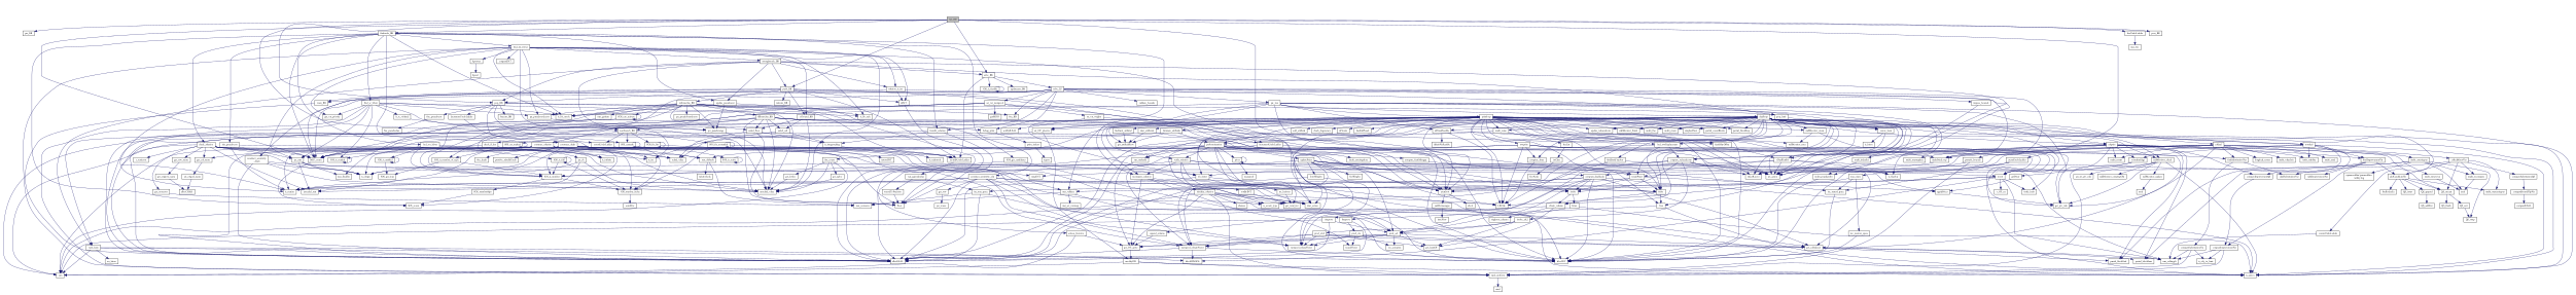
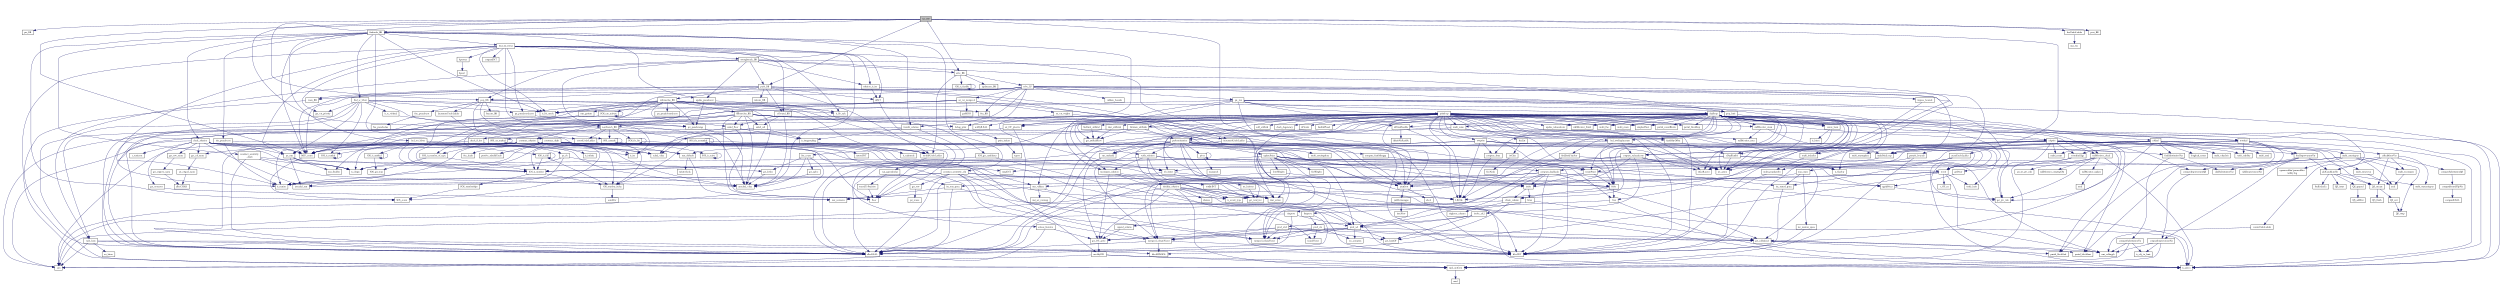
  digraph {
    fontname="EB Garamond"
    rankdir=TB
    node [color=black fillcolor=white fontname="EB Garamond" fontsize=10 shape=record style=filled]
    edge [color=midnightblue fontname="EB Garamond" fontsize=10 labelfontname=Helvetica labelfontsize=10 style=solid]
    n1 [fillcolor=grey75 fontcolor=black height=0.2 label=run_BB width=0.4]
    n2 [height=0.2 label=pre_BB width=0.4]
    n3 [height=0.2 label=createUndoLadder width=0.4]
    n4 [height=0.2 label=MIP_count width=0.4]
    n5 [height=0.2 label=push_BB width=0.4]
    n6 [height=0.2 label=userabort width=0.4]
    n7 [height=0.2 label=nextbranch_BB width=0.4]
    n8 [height=0.2 label=pop_BB width=0.4]
    n9 [height=0.2 label=solve_BB width=0.4]
    n10 [height=0.2 label=findnode_BB width=0.4]
    n11 [height=0.2 label=freeUndoLadder width=0.4]
    n12 [height=0.2 label=post_BB width=0.4]
    n13 [height=0.2 label=mat_create width=0.4]
    n14 [height=0.2 label=inc_matcol_space width=0.4]
    n15 [height=0.2 label=SOS_count width=0.4]
    n16 [height=0.2 label=allocINT width=0.4]
    n17 [height=0.2 label=create_BB width=0.4]
    n18 [height=0.2 label=incrementUndoLadder width=0.4]
    n19 [height=0.2 label=isINT width=0.4]
    n20 [height=0.2 label=rcfbound_BB width=0.4]
    n21 [height=0.2 label=modifyUndoLadder width=0.4]
    n22 [height=0.2 label=initbranches_BB width=0.4]
    n23 [height=0.2 label=initcuts_BB width=0.4]
    n24 [height=0.2 label=abort width=0.4]
    n25 [height=0.2 label=yieldformessages width=0.4]
    n26 [height=0.2 label=restoreUndoLadder width=0.4]
    n27 [height=0.2 label=SOS_unmark width=0.4]
    n28 [height=0.2 label=SOS_set_marked width=0.4]
    n29 [height=0.2 label=SOS_fix_unmarked width=0.4]
    n30 [height=0.2 label=SOS_fix_list width=0.4]
    n31 [height=0.2 label=decrementUndoLadder width=0.4]
    n32 [height=0.2 label=freecuts_BB width=0.4]
    n33 [height=0.2 label=free_pseudocost width=0.4]
    n34 [height=0.2 label=pop_basis width=0.4]
    n35 [height=0.2 label=free_BB width=0.4]
    n36 [height=0.2 label=updatecuts_BB width=0.4]
    n37 [height=0.2 label=solve_LP width=0.4]
    n38 [height=0.2 label=SOS_is_feasible width=0.4]
    n39 [height=0.2 label=is_bb_mode width=0.4]
    n40 [height=0.2 label=transfer_solution width=0.4]
    n41 [height=0.2 label=bb_better width=0.4]
    n42 [height=0.2 label=init_pseudocost width=0.4]
    n43 [height=0.2 label=update_pseudocost width=0.4]
    n44 [height=0.2 label=find_sc_bbvar width=0.4]
    n45 [height=0.2 label=find_sos_bbvar width=0.4]
    n46 [height=0.2 label=find_int_bbvar width=0.4]
    n47 [height=0.2 label=check_solution width=0.4]
    n48 [height=0.2 label=construct_duals width=0.4]
    n49 [height=0.2 label="construct_sensitivity\l_duals" width=0.4]
    n50 [height=0.2 label=construct_sensitivity_obj width=0.4]
    n51 [height=0.2 label=mat_free width=0.4]
    n52 [height=0.2 label=inc_matrow_space width=0.4]
    n53 [height=0.2 label=inc_mat_space width=0.4]
    n54 [height=0.2 label=mat_nonzeros width=0.4]
    n55 [height=0.2 label=allocREAL width=0.4]
    n56 [height=0.2 label=mat_shiftcols width=0.4]
    n57 [height=0.2 label=floor width=0.4]
    n58 [height=0.2 label=scaled_floor width=0.4]
    n59 [height=0.2 label=unscaled_value width=0.4]
    n60 [height=0.2 label=scaled_ceil width=0.4]
    n61 [height=0.2 label=mat_appendvalue width=0.4]
    n62 [height=0.2 label=push_basis width=0.4]
    n63 [height=0.2 label=SOS_is_member width=0.4]
    n64 [height=0.2 label=SOS_can_activate width=0.4]
    n65 [height=0.2 label=SOS_get_candidates width=0.4]
    n66 [height=0.2 label=get_pseudorange width=0.4]
    n67 [height=0.2 label=get_pseudonodecost width=0.4]
    n68 [height=0.2 label=mat_getitem width=0.4]
    n69 [height=0.2 label=get_pseudobranchcost width=0.4]
    n70 [height=0.2 label=fillbranches_BB width=0.4]
    n71 [height=0.2 label=isActiveLink width=0.4]
    n72 [height=0.2 label=is_integerscaling width=0.4]
    n73 [height=0.2 label=scaled_value width=0.4]
    n74 [height=0.2 label=is_scalemode width=0.4]
    n75 [height=0.2 label=roundToPrecision width=0.4]
    n76 [height=0.2 label=sum width=0.4]
    n77 [height=0.2 label=allocMYBOOL width=0.4]
    n78 [height=0.2 label=set_biton width=0.4]
    n79 [height=0.2 label=SOS_memberships width=0.4]
    n80 [height=0.2 label=SOS_member_index width=0.4]
    n81 [height=0.2 label=mat_findelm width=0.4]
    n82 [height=0.2 label=debug_print width=0.4]
    n83 [height=0.2 label=check_if_less width=0.4]
    n84 [height=0.2 label=SOS_is_member_of_type width=0.4]
    n85 [height=0.2 label=countsUndoLadder width=0.4]
    n86 [height=0.2 label=searchFor width=0.4]
    n87 [height=0.2 label=print_indent width=0.4]
    n88 [height=0.2 label=get_col_name width=0.4]
    n89 [height=0.2 label=SOS_get_type width=0.4]
    n90 [height=0.2 label=mat_collength width=0.4]
    n91 [height=0.2 label=timeNow width=0.4]
    n92 [height=0.2 label=report width=0.4]
    n93 [height=0.2 label=get_origcol_name width=0.4]
    n94 [height=0.2 label=allocCHAR width=0.4]
    n95 [height=0.2 label=SOS_is_active width=0.4]
    n96 [height=0.2 label=free_pseudoclass width=0.4]
    n97 [height=0.2 label=restore_basis width=0.4]
    n98 [height=0.2 label=is_biton width=0.4]
    n99 [height=0.2 label=set_action width=0.4]
    n100 [height=0.2 label=validate_bounds width=0.4]
    n101 [height=0.2 label=impose_bounds width=0.4]
    n102 [height=0.2 label=spx_run width=0.4]
    n103 [height=0.2 label=perturb_bounds width=0.4]
    n104 [height=0.2 label=construct_solution width=0.4]
    n105 [height=0.2 label=set_var_mempool width=0.4]
    n106 [height=0.2 label=set_OF_p1extra width=0.4]
    n107 [height=0.2 label=is_action width=0.4]
    n108 [height=0.2 label=recompute_solution width=0.4]
    n109 [height=0.2 label=invert width=0.4]
    n110 [height=0.2 label=isDualFeasible width=0.4]
    n111 [height=0.2 label=isPrimalFeasible width=0.4]
    n112 [height=0.2 label=primloop width=0.4]
    n113 [height=0.2 label=dualloop width=0.4]
    n114 [height=0.2 label=rand_uniform width=0.4]
    n115 [height=0.2 label=mat_validate width=0.4]
    n116 [height=0.2 label=is_maxim width=0.4]
    n117 [height=0.2 label=is_chsign width=0.4]
    n118 [height=0.2 label=is_int width=0.4]
    n119 [height=0.2 label=restoreINT width=0.4]
    n120 [height=0.2 label=unscaled_mat width=0.4]
    n121 [height=0.2 label=is_infinite width=0.4]
    n122 [height=0.2 label=get_mat width=0.4]
    n123 [height=0.2 label=getMDO width=0.4]
    n124 [height=0.2 label=set_var_weights width=0.4]
    n125 [height=0.2 label=modifyOF1 width=0.4]
    n126 [height=0.2 label=initialize_solution width=0.4]
    n127 [height=0.2 label=get_OF_active width=0.4]
    n128 [height=0.2 label=clear_action width=0.4]
    n129 [height=0.2 label=roundVector width=0.4]
    n130 [height=0.2 label=verify_basis width=0.4]
    n131 [height=0.2 label=is_OF_nz width=0.4]
    n132 [height=0.2 label=compute_dualslacks width=0.4]
    n133 [height=0.2 label=is_fixedvar width=0.4]
    n134 [height=0.2 label=LREAL width=0.4]
    n135 [height=0.2 label=isBasisVarFeasible width=0.4]
    n136 [height=0.2 label=feasibilityOffset width=0.4]
    n137 [height=0.2 label=add_artificial width=0.4]
    n138 [height=0.2 label=simplexPricer width=0.4]
    n139 [height=0.2 label=restartPricer width=0.4]
    n140 [height=0.2 label=fsolve width=0.4]
    n141 [height=0.2 label=multi_create width=0.4]
    n142 [height=0.2 label=multi_resize width=0.4]
    n143 [height=0.2 label=stallMonitor_create width=0.4]
    n144 [height=0.2 label=stallMonitor_reset width=0.4]
    n145 [height=0.2 label=stallMonitor_check width=0.4]
    n146 [height=0.2 label=verify_solution width=0.4]
    n147 [height=0.2 label=colprim width=0.4]
    n148 [height=0.2 label=refactRecent width=0.4]
    n149 [height=0.2 label=partial_countBlocks width=0.4]
    n150 [height=0.2 label=partial_blockStep width=0.4]
    n151 [height=0.2 label=check_degeneracy width=0.4]
    n152 [height=0.2 label=rowprim width=0.4]
    n153 [height=0.2 label=findAnti_artificial width=0.4]
    n154 [height=0.2 label=get_artificialRow width=0.4]
    n155 [height=0.2 label=isP1extra width=0.4]
    n156 [height=0.2 label=feasiblePhase1 width=0.4]
    n157 [height=0.2 label=eliminate_artificials width=0.4]
    n158 [height=0.2 label=performiteration width=0.4]
    n159 [height=0.2 label=rowdual width=0.4]
    n160 [height=0.2 label=update_reducedcosts width=0.4]
    n161 [height=0.2 label=clear_artificials width=0.4]
    n162 [height=0.2 label=stallMonitor_finish width=0.4]
    n163 [height=0.2 label=multi_free width=0.4]
    n164 [height=0.2 label=obtain_column width=0.4]
    n165 [height=0.2 label=ftran width=0.4]
    n166 [height=0.2 label=multi_indexSet width=0.4]
    n167 [height=0.2 label=compute_theta width=0.4]
    n168 [height=0.2 label=find_rowReplacement width=0.4]
    n169 [height=0.2 label=mat_multadd width=0.4]
    n170 [height=0.2 label=bin_count width=0.4]
    n171 [height=0.2 label=coldual width=0.4]
    n172 [height=0.2 label=findBasicFixedvar width=0.4]
    n173 [height=0.2 label=get_total_iter width=0.4]
    n174 [height=0.2 label=rand width=0.4]
    n175 [height=0.2 label=is_constr_type width=0.4]
    n176 [height=0.2 label=idamax width=0.4]
    n177 [height=0.2 label=mat_set_rowmap width=0.4]
    n178 [height=0.2 label=mempool_obtainVector width=0.4]
    n179 [height=0.2 label=get_colIndexA width=0.4]
    n180 [height=0.2 label=mempool_releaseVector width=0.4]
    n181 [height=0.2 label=bsolve width=0.4]
    n182 [height=0.2 label=prod_xA width=0.4]
    n183 [height=0.2 label=partial_blockStart width=0.4]
    n184 [height=0.2 label=partial_blockEnd width=0.4]
    n185 [height=0.2 label=btran width=0.4]
    n186 [height=0.2 label=get_basisOF width=0.4]
    n187 [height=0.2 label=vec_compress width=0.4]
    n188 [height=0.2 label=expand_column width=0.4]
    n189 [height=0.2 label=singleton_column width=0.4]
    n190 [height=0.2 label=bimprove width=0.4]
    n191 [height=0.2 label=applyPricer width=0.4]
    n192 [height=0.2 label=freeList width=0.4]
    n193 [height=0.2 label=get_piv_rule width=0.4]
    n194 [height=0.2 label=stallMonitor_creepingObj width=0.4]
    n195 [height=0.2 label=get_str_piv_rule width=0.4]
    n196 [height=0.2 label=stallMonitor_update width=0.4]
    n197 [height=0.2 label=sortByINT width=0.4]
    n198 [height=0.2 label=multi_mustupdate width=0.4]
    n199 [height=0.2 label=multi_restart width=0.4]
    n200 [height=0.2 label=compute_reducedcosts width=0.4]
    n201 [height=0.2 label=makePriceLoop width=0.4]
    n202 [height=0.2 label=normalizeEdge width=0.4]
    n203 [height=0.2 label=findImprovementVar width=0.4]
    n204 [height=0.2 label=QS_execute width=0.4]
    n205 [height=0.2 label=compareImprovementQS width=0.4]
    n206 [height=0.2 label=multi_removevar width=0.4]
    n207 [height=0.2 label=verify_stability width=0.4]
    n208 [height=0.2 label=findSubstitutionVar width=0.4]
    n209 [height=0.2 label=pivot width=0.4]
    n210 [height=0.2 label=multi_enteringtheta width=0.4]
    n211 [height=0.2 label=updatePricer width=0.4]
    n212 [height=0.2 label=set_basisvar width=0.4]
    n213 [height=0.2 label=compute_feasibilitygap width=0.4]
    n214 [height=0.2 label=fimprove width=0.4]
    n215 [height=0.2 label=prod_Ax width=0.4]
    n216 [height=0.2 label=listClear width=0.4]
    n217 [height=0.2 label=freeNode width=0.4]
    n218 [height=0.2 label=mod width=0.4]
    n219 [height=0.2 label=multi_populateSet width=0.4]
    n220 [height=0.2 label=bsolve_xA2 width=0.4]
    n221 [height=0.2 label=serious_facterror width=0.4]
    n222 [height=0.2 label=swapINT width=0.4]
    n223 [height=0.2 label=getPricer width=0.4]
    n224 [height=0.2 label=validImprovementVar width=0.4]
    n225 [height=0.2 label=addCandidateVar width=0.4]
    n226 [height=0.2 label=compareImprovementVar width=0.4]
    n227 [height=0.2 label=QS_sort width=0.4]
    n228 [height=0.2 label=QS_finish width=0.4]
    n229 [height=0.2 label=used width=0.4]
    n230 [height=0.2 label=prod_xA2 width=0.4]
    n231 [height=0.2 label=multi_truncatingvar width=0.4]
    n232 [height=0.2 label=findIndexEx width=0.4]
    n233 [height=0.2 label=QS_append width=0.4]
    n234 [height=0.2 label=QS_insert width=0.4]
    n235 [height=0.2 label=is_obj_in_basis width=0.4]
    n236 [height=0.2 label=QS_addfirst width=0.4]
    n237 [height=0.2 label=QS_swap width=0.4]
    n238 [height=0.2 label=validSubstitutionVar width=0.4]
    n239 [height=0.2 label=compareSubstitutionVar width=0.4]
    n240 [height=0.2 label=maxsearch width=0.4]
    n241 [height=0.2 label=formWeights width=0.4]
    n242 [height=0.2 label=freeWeights width=0.4]
    n243 [height=0.2 label=get_upbo width=0.4]
    n244 [height=0.2 label=get_lowbo width=0.4]
    n245 [height=0.2 label=longdual_testset width=0.4]
    n246 [height=0.2 label=multi_valueInit width=0.4]
    n247 [height=0.2 label=collectMinorVar width=0.4]
    n248 [height=0.2 label=multi_enteringvar width=0.4]
    n249 [height=0.2 label=multi_used width=0.4]
    n250 [height=0.2 label=compareSubstitutionQS width=0.4]
    n251 [height=0.2 label=multi_recompute width=0.4]
    n252 [height=0.2 label="openmodelica::parmodelica\l::utility::log" width=0.4]
    n253 [height=0.2 label=compareBoundFlipVar width=0.4]
    n254 [height=0.2 label=compareREAL width=0.4]
    n255 [height=0.2 label=sortByREAL width=0.4]
    n256 [height=0.2 label=is_bb_rule width=0.4]
    n257 [height=0.2 label=get_var_priority width=0.4]
    n258 [height=0.2 label=is_sc_violated width=0.4]
    n259 [height=0.2 label=SOS_is_marked width=0.4]
    n260 [height=0.2 label=SOS_is_satisfied width=0.4]
    n261 [height=0.2 label=SOS_is_full width=0.4]
    n262 [height=0.2 label=solution_is_int width=0.4]
    n263 [height=0.2 label=hpsortex width=0.4]
    n264 [height=0.2 label=compareINT width=0.4]
    n265 [height=0.2 label=strongbranch_BB width=0.4]
    n266 [height=0.2 label=get_rh width=0.4]
    n267 [height=0.2 label=get_nonzeros width=0.4]
    n268 [height=0.2 label=is_semicont width=0.4]
    n269 [height=0.2 label=get_row_name width=0.4]
    n270 [height=0.2 label=free_duals width=0.4]
    n271 [height=0.2 label=presolve_rebuildUndo width=0.4]
    n272 [height=0.2 label=get_row width=0.4]
    n273 [height=0.2 label=hpsort width=0.4]
    n274 [height=0.2 label=get_origrow_name width=0.4]
    n275 [height=0.2 label=get_rowex width=0.4]
    n1 -> n2
    n1 -> n3
    n1 -> n4
    n1 -> n5
    n1 -> n6
    n1 -> n7
    n1 -> n8
    n1 -> n9
    n1 -> n10
    n1 -> n11
    n1 -> n12
    n3 -> n13
    n3 -> n14
    n4 -> n15
    n5 -> n4
    n5 -> n8
    n5 -> n16
    n5 -> n17
    n5 -> n18
    n5 -> n19
    n5 -> n20
    n5 -> n21
    n5 -> n22
    n5 -> n23
    n6 -> n24
    n6 -> n25
    n7 -> n6
    n7 -> n26
    n7 -> n27
    n7 -> n28
    n7 -> n29
    n7 -> n30
    n8 -> n26
    n8 -> n27
    n8 -> n31
    n8 -> n32
    n8 -> n33
    n8 -> n34
    n8 -> n35
    n9 -> n21
    n9 -> n36
    n9 -> n37
    n9 -> n38
    n10 -> n4
    n10 -> n15
    n10 -> n39
    n10 -> n40
    n10 -> n41
    n10 -> n42
    n10 -> n43
    n10 -> n44
    n10 -> n45
    n10 -> n46
    n10 -> n47
    n10 -> n48
-   n262 -> n49
+   n10 -> n49
    n10 -> n50
    n11 -> n51
    n13 -> n14
    n13 -> n52
    n13 -> n53
    n14 -> n16
    n17 -> n55
    n18 -> n14
    n18 -> n56
    n19 -> n57
    n20 -> n58
    n20 -> n59
    n20 -> n60
    n21 -> n61
    n22 -> n21
    n22 -> n39
    n22 -> n57
    n22 -> n58
    n22 -> n59
    n22 -> n62
    n22 -> n63
    n22 -> n64
    n22 -> n65
    n22 -> n66
    n22 -> n67
    n22 -> n68
    n22 -> n69
    n22 -> n70
    n25 -> n91
    n26 -> n56
    n27 -> n27
    n27 -> n80
    n27 -> n95
    n28 -> n28
    n28 -> n80
    n28 -> n84
    n29 -> n21
    n29 -> n29
    n29 -> n80
    n30 -> n21
    n30 -> n30
    n30 -> n63
    n31 -> n56
    n33 -> n96
    n34 -> n97
    n37 -> n4
    n37 -> n17
    n37 -> n35
    n37 -> n40
    n37 -> n82
    n37 -> n97
    n37 -> n99
    n37 -> n100
    n37 -> n101
    n37 -> n102
    n37 -> n103
    n37 -> n104
    n37 -> n105
    n38 -> n38
    n40 -> n57
    n40 -> n72
    n40 -> n118
    n41 -> n107
    n41 -> n116
    n41 -> n128
    n42 -> n6
    n42 -> n116
    n42 -> n122
    n43 -> n39
    n43 -> n66
    n43 -> n256
    n44 -> n39
    n44 -> n66
    n44 -> n67
    n44 -> n114
    n44 -> n116
    n44 -> n122
    n44 -> n256
    n44 -> n257
    n44 -> n258
    n44 -> n259
    n45 -> n63
    n45 -> n118
    n45 -> n259
    n45 -> n260
    n45 -> n261
    n46 -> n16
    n46 -> n19
    n46 -> n20
    n46 -> n39
    n46 -> n59
    n46 -> n67
    n46 -> n114
    n46 -> n116
    n46 -> n118
    n46 -> n122
    n46 -> n256
    n46 -> n257
    n46 -> n262
    n46 -> n263
    n46 -> n264
    n46 -> n265
    n47 -> n4
    n47 -> n41
    n47 -> n55
    n47 -> n59
    n47 -> n88
    n47 -> n117
    n47 -> n120
-   n47 -> n121
    n47 -> n175
    n47 -> n266
    n47 -> n267
    n47 -> n268
    n47 -> n269
    n48 -> n4
    n48 -> n55
    n48 -> n73
    n48 -> n107
    n48 -> n116
    n48 -> n117
    n48 -> n178
    n48 -> n179
    n48 -> n180
    n48 -> n181
    n48 -> n182
    n48 -> n270
    n48 -> n271
    n49 -> n55
    n49 -> n59
    n49 -> n117
    n49 -> n140
    n50 -> n55
    n50 -> n116
    n50 -> n120
    n50 -> n178
    n50 -> n179
    n50 -> n180
    n50 -> n181
    n50 -> n182
    n50 -> n272
    n52 -> n16
    n53 -> n16
    n53 -> n54
    n53 -> n55
    n56 -> n54
    n56 -> n71
    n58 -> n57
    n58 -> n72
    n58 -> n73
    n60 -> n72
    n60 -> n73
    n61 -> n53
    n61 -> n75
    n62 -> n16
    n62 -> n76
    n62 -> n77
    n62 -> n78
    n63 -> n79
    n63 -> n80
    n64 -> n63
    n64 -> n64
    n65 -> n16
    n65 -> n63
    n66 -> n59
    n67 -> n66
    n68 -> n81
    n70 -> n6
    n70 -> n7
    n70 -> n18
    n70 -> n57
    n70 -> n58
    n70 -> n59
    n70 -> n60
    n70 -> n82
    n70 -> n83
    n70 -> n84
    n70 -> n85
    n72 -> n74
    n75 -> n57
    n79 -> n15
    n80 -> n86
    n82 -> n87
    n83 -> n73
    n83 -> n88
    n84 -> n63
    n84 -> n89
    n85 -> n90
    n87 -> n92
    n88 -> n93
    n93 -> n94
    n95 -> n95
    n97 -> n98
    n97 -> n99
    n101 -> n99
    n102 -> n4
    n102 -> n6
    n102 -> n16
    n102 -> n106
    n102 -> n107
    n102 -> n108
    n102 -> n109
    n102 -> n110
    n102 -> n111
    n102 -> n112
    n102 -> n113
    n103 -> n99
    n103 -> n114
    n104 -> n57
    n104 -> n59
    n104 -> n76
    n104 -> n115
    n104 -> n116
    n104 -> n117
    n104 -> n118
    n104 -> n119
    n104 -> n120
    n104 -> n121
    n104 -> n122
    n105 -> n15
    n105 -> n16
    n105 -> n39
    n105 -> n55
    n105 -> n123
    n105 -> n124
    n106 -> n55
    n106 -> n125
    n108 -> n126
    n108 -> n127
    n108 -> n128
    n108 -> n129
    n109 -> n6
    n109 -> n77
    n109 -> n90
    n109 -> n115
    n109 -> n130
    n109 -> n131
    n110 -> n63
    n110 -> n90
    n110 -> n99
    n110 -> n132
    n110 -> n133
    n111 -> n134
    n111 -> n135
    n111 -> n136
    n112 -> n4
    n112 -> n6
    n112 -> n16
    n112 -> n55
    n112 -> n97
    n112 -> n99
    n112 -> n106
    n112 -> n107
    n112 -> n108
    n112 -> n109
    n112 -> n115
    n112 -> n128
    n112 -> n130
    n112 -> n134
    n112 -> n136
    n112 -> n137
    n112 -> n138
    n112 -> n139
    n112 -> n140
    n112 -> n141
    n112 -> n142
    n112 -> n143
    n112 -> n144
    n112 -> n145
    n112 -> n146
    n112 -> n147
    n112 -> n148
    n112 -> n149
    n112 -> n150
    n112 -> n151
    n112 -> n152
    n112 -> n153
    n112 -> n154
    n112 -> n155
    n112 -> n156
    n112 -> n157
    n112 -> n158
    n112 -> n159
    n112 -> n160
    n112 -> n161
    n112 -> n162
    n112 -> n163
    n113 -> n4
    n113 -> n6
    n113 -> n16
    n113 -> n41
    n113 -> n55
    n113 -> n99
    n113 -> n106
    n113 -> n107
    n113 -> n109
    n113 -> n110
    n113 -> n111
    n113 -> n128
    n113 -> n134
    n113 -> n138
    n113 -> n139
    n113 -> n140
    n113 -> n141
    n113 -> n142
    n113 -> n143
    n113 -> n145
    n113 -> n147
    n113 -> n148
    n113 -> n149
    n113 -> n150
    n113 -> n158
    n113 -> n159
    n113 -> n160
    n113 -> n162
    n113 -> n163
    n113 -> n164
    n113 -> n165
    n113 -> n166
    n113 -> n167
    n113 -> n168
    n113 -> n169
    n113 -> n170
    n113 -> n171
    n113 -> n172
    n114 -> n174
    n115 -> n16
    n115 -> n54
    n115 -> n177
    n122 -> n81
    n122 -> n117
    n122 -> n120
    n122 -> n222
    n124 -> n16
    n124 -> n255
    n125 -> n76
    n125 -> n107
    n125 -> n114
    n126 -> n76
    n126 -> n107
    n126 -> n114
    n126 -> n127
    n126 -> n128
    n126 -> n134
    n126 -> n173
    n126 -> n175
    n126 -> n176
    n127 -> n125
    n132 -> n16
    n132 -> n55
    n132 -> n107
    n132 -> n178
    n132 -> n179
    n132 -> n180
    n132 -> n181
    n132 -> n182
    n136 -> n110
    n139 -> n55
    n139 -> n140
    n139 -> n181
    n139 -> n191
    n140 -> n164
    n140 -> n165
    n142 -> n16
    n142 -> n55
    n142 -> n192
    n143 -> n144
    n143 -> n193
    n145 -> n107
    n145 -> n139
    n145 -> n193
    n145 -> n194
    n145 -> n195
    n145 -> n196
    n146 -> n16
    n146 -> n55
    n146 -> n108
    n146 -> n109
    n146 -> n173
    n146 -> n197
    n147 -> n148
-   n147 -> n99
+   n147 -> n166
    n147 -> n183
    n147 -> n184
    n147 -> n193
    n147 -> n198
    n147 -> n199
    n147 -> n200
    n147 -> n201
    n147 -> n202
    n147 -> n203
    n147 -> n204
    n147 -> n205
    n147 -> n206
    n147 -> n207
    n152 -> n134
    n152 -> n167
    n152 -> n178
    n152 -> n180
    n152 -> n193
    n152 -> n201
    n152 -> n208
    n153 -> n154
    n157 -> n76
    n157 -> n154
    n157 -> n158
    n157 -> n168
    n158 -> n4
    n158 -> n6
    n158 -> n55
    n158 -> n134
    n158 -> n146
    n158 -> n165
    n158 -> n169
    n158 -> n173
    n158 -> n175
    n158 -> n209
    n158 -> n210
    n158 -> n211
    n158 -> n212
    n158 -> n213
    n159 -> n107
    n159 -> n183
    n159 -> n184
    n159 -> n201
    n159 -> n202
    n159 -> n203
    n159 -> n207
    n161 -> n76
    n161 -> n99
    n161 -> n154
    n164 -> n186
    n164 -> n188
    n164 -> n189
    n165 -> n107
    n165 -> n214
    n166 -> n219
    n167 -> n134
    n168 -> n99
    n168 -> n128
    n168 -> n140
    n168 -> n200
    n169 -> n127
    n170 -> n59
    n170 -> n76
    n170 -> n243
    n170 -> n244
    n171 -> n134
    n171 -> n148
    n171 -> n193
    n171 -> n199
    n171 -> n200
    n171 -> n201
    n171 -> n208
    n171 -> n245
    n171 -> n246
    n171 -> n247
    n171 -> n248
    n171 -> n249
    n172 -> n133
    n172 -> n175
    n178 -> n16
    n178 -> n55
    n178 -> n77
    n179 -> n90
    n179 -> n183
    n179 -> n184
    n181 -> n164
    n181 -> n185
    n182 -> n127
    n182 -> n178
    n182 -> n179
    n182 -> n180
    n182 -> n186
    n182 -> n187
    n185 -> n107
    n185 -> n190
    n188 -> n127
    n190 -> n55
    n190 -> n76
    n190 -> n182
    n191 -> n193
    n192 -> n216
    n196 -> n218
    n197 -> n173
    n200 -> n99
    n200 -> n148
    n200 -> n181
    n200 -> n182
    n200 -> n220
    n200 -> n221
    n201 -> n222
    n202 -> n114
    n202 -> n223
    n203 -> n205
    n203 -> n224
    n203 -> n225
    n203 -> n226
    n204 -> n227
    n204 -> n228
    n205 -> n226
    n206 -> n229
    n208 -> n238
    n208 -> n239
    n209 -> n209
    n209 -> n240
    n211 -> n55
    n211 -> n139
    n211 -> n178
    n211 -> n179
    n211 -> n180
    n211 -> n181
    n211 -> n182
    n211 -> n191
    n211 -> n241
    n211 -> n242
    n212 -> n173
    n213 -> n132
    n214 -> n55
    n214 -> n215
    n215 -> n129
    n215 -> n178
    n215 -> n179
    n215 -> n180
    n215 -> n187
    n216 -> n217
    n219 -> n16
    n220 -> n182
    n220 -> n186
    n220 -> n230
    n221 -> n76
    n221 -> n127
    n223 -> n191
    n225 -> n204
    n225 -> n231
    n225 -> n232
    n225 -> n233
    n225 -> n234
    n226 -> n90
    n226 -> n114
    n226 -> n235
    n227 -> n237
    n230 -> n127
    n230 -> n178
    n230 -> n179
    n230 -> n180
    n230 -> n186
    n233 -> n236
    n239 -> n90
    n239 -> n114
    n239 -> n235
    n241 -> n55
    n241 -> n140
    n243 -> n59
    n244 -> n59
    n247 -> n204
    n247 -> n225
    n247 -> n231
    n247 -> n238
    n247 -> n250
    n247 -> n251
    n248 -> n41
    n248 -> n219
    n248 -> n229
    n248 -> n237
    n248 -> n251
    n248 -> n252
    n250 -> n253
    n251 -> n229
    n253 -> n254
    n258 -> n59
    n259 -> n259
    n260 -> n89
    n260 -> n260
    n261 -> n63
    n261 -> n80
    n261 -> n261
    n262 -> n19
    n262 -> n133
    n263 -> n273
    n265 -> n5
    n265 -> n7
    n265 -> n8
    n265 -> n9
    n265 -> n34
    n265 -> n43
    n265 -> n62
    n265 -> n99
    n265 -> n262
-   n266 -> n59
+   n266 -> n244
    n266 -> n116
    n266 -> n117
    n267 -> n54
    n269 -> n274
    n272 -> n275
    n274 -> n94
  }
